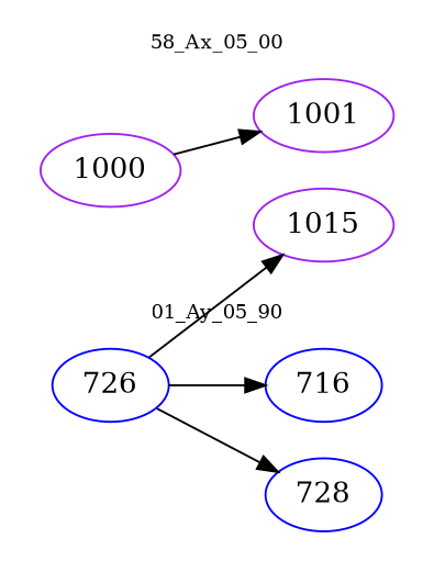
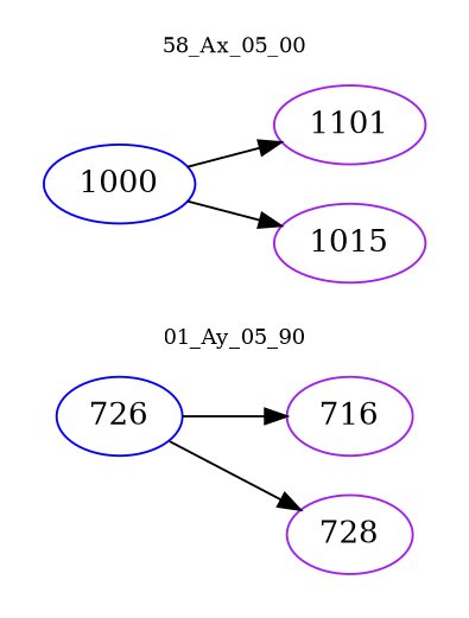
  digraph {
    rankdir=LR
    node [color=purple]
    edge [color=black]
-   n1 [label=1000]
-   n2 [label=1001]
+   n1 [color=blue label=1000]
+   n2 [label=1101]
    n3 [label=1015]
    n4 [color=blue label=726]
-   n5 [color=blue label=728]
-   n6 [color=blue label=716]
+   n5 [label=728]
+   n6 [label=716]
    subgraph cluster_1 {
      color=white
      fontsize=10
      label="58_Ax_05_00"
      n1
      n2
      n3
    }
    subgraph cluster_2 {
      color=white
      fontsize=10
      label="01_Ay_05_90"
      n4
      n5
      n6
    }
    n1 -> n2
-   n4 -> n3
+   n1 -> n3
    n4 -> n5
    n4 -> n6
  }
